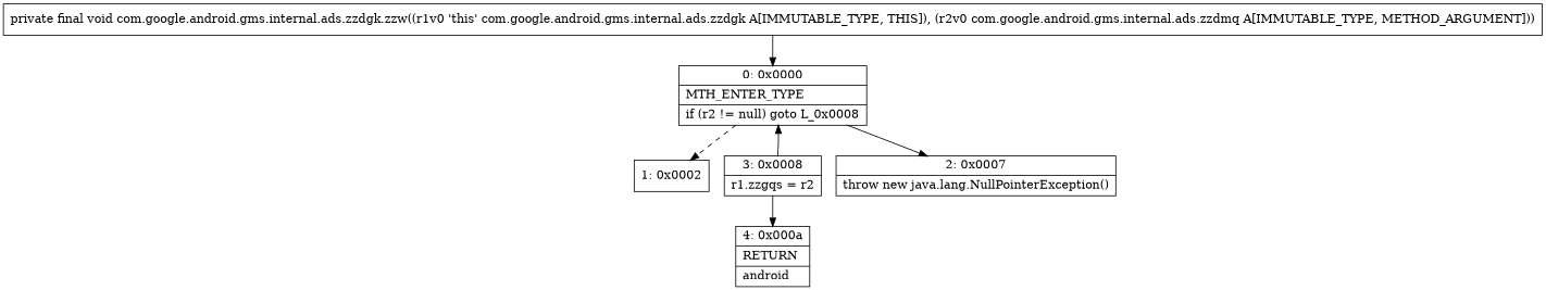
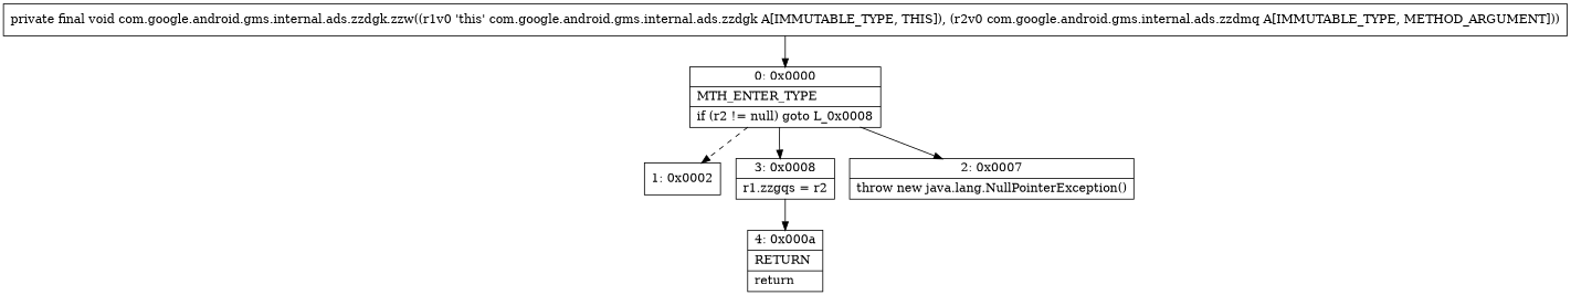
  digraph {
    node [shape=record]
    n1 [label="{0\:\ 0x0000|MTH_ENTER_TYPE\l|if (r2 != null) goto L_0x0008\l}"]
    n2 [label="{1\:\ 0x0002}"]
    n3 [label="{3\:\ 0x0008|r1.zzgqs = r2\l}"]
    n4 [label="{2\:\ 0x0007|throw new java.lang.NullPointerException()\l}"]
-   n5 [label="{4\:\ 0x000a|RETURN\l|android\l}"]
+   n5 [label="{4\:\ 0x000a|RETURN\l|return\l}"]
    n6 [label="{private final void com.google.android.gms.internal.ads.zzdgk.zzw((r1v0 'this' com.google.android.gms.internal.ads.zzdgk A[IMMUTABLE_TYPE, THIS]), (r2v0 com.google.android.gms.internal.ads.zzdmq A[IMMUTABLE_TYPE, METHOD_ARGUMENT])) }"]
    n1 -> n2 [style=dashed]
-   n3 -> n1
+   n1 -> n3
    n1 -> n4
    n3 -> n5
    n6 -> n1
  }
